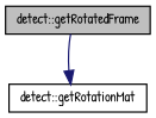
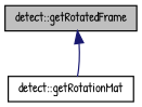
  digraph {
    rankdir=TB
    fontname="Patrick Hand"
    node [color=black fontname="Patrick Hand" fontsize=10 shape=record style=filled]
    n1 [fillcolor=grey75 fontcolor=black height=0.2 label="detect::getRotatedFrame" width=0.4]
    n2 [fillcolor=white height=0.2 label="detect::getRotationMat" width=0.4]
-   n1 -> n2 [color=midnightblue fontname="Patrick Hand" fontsize=10 labelfontname=Helvetica labelfontsize=10 style=solid]
+   n2 -> n1 [color=midnightblue fontname="Patrick Hand" fontsize=10 labelfontname=Helvetica labelfontsize=10 style=solid]
  }
